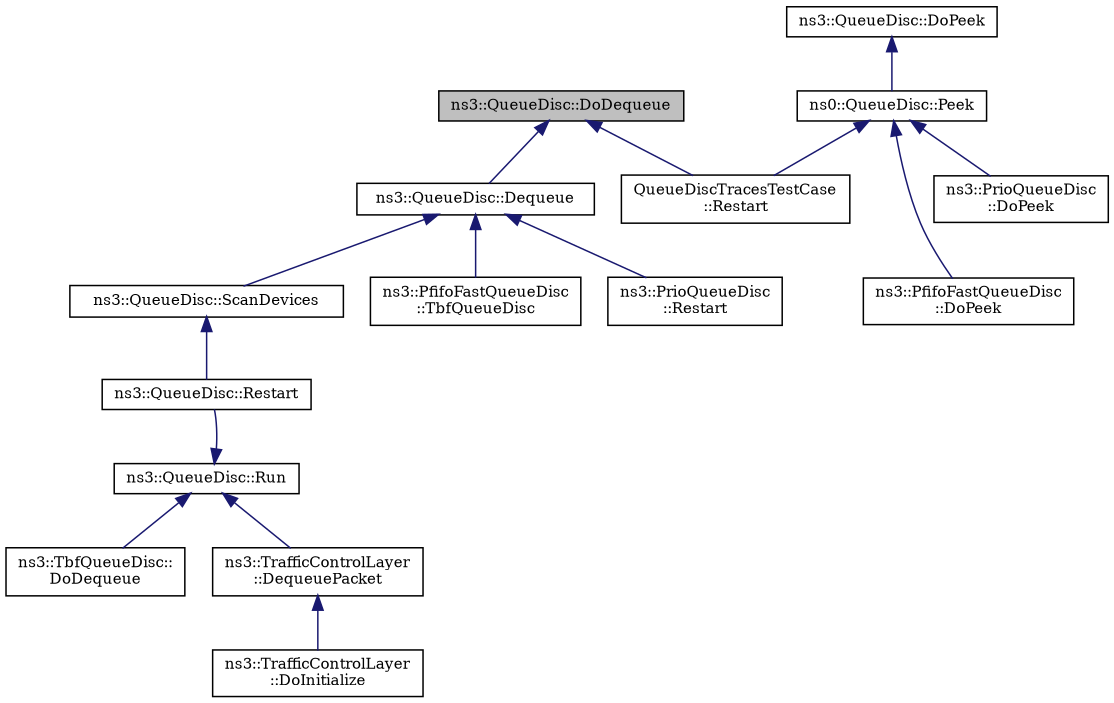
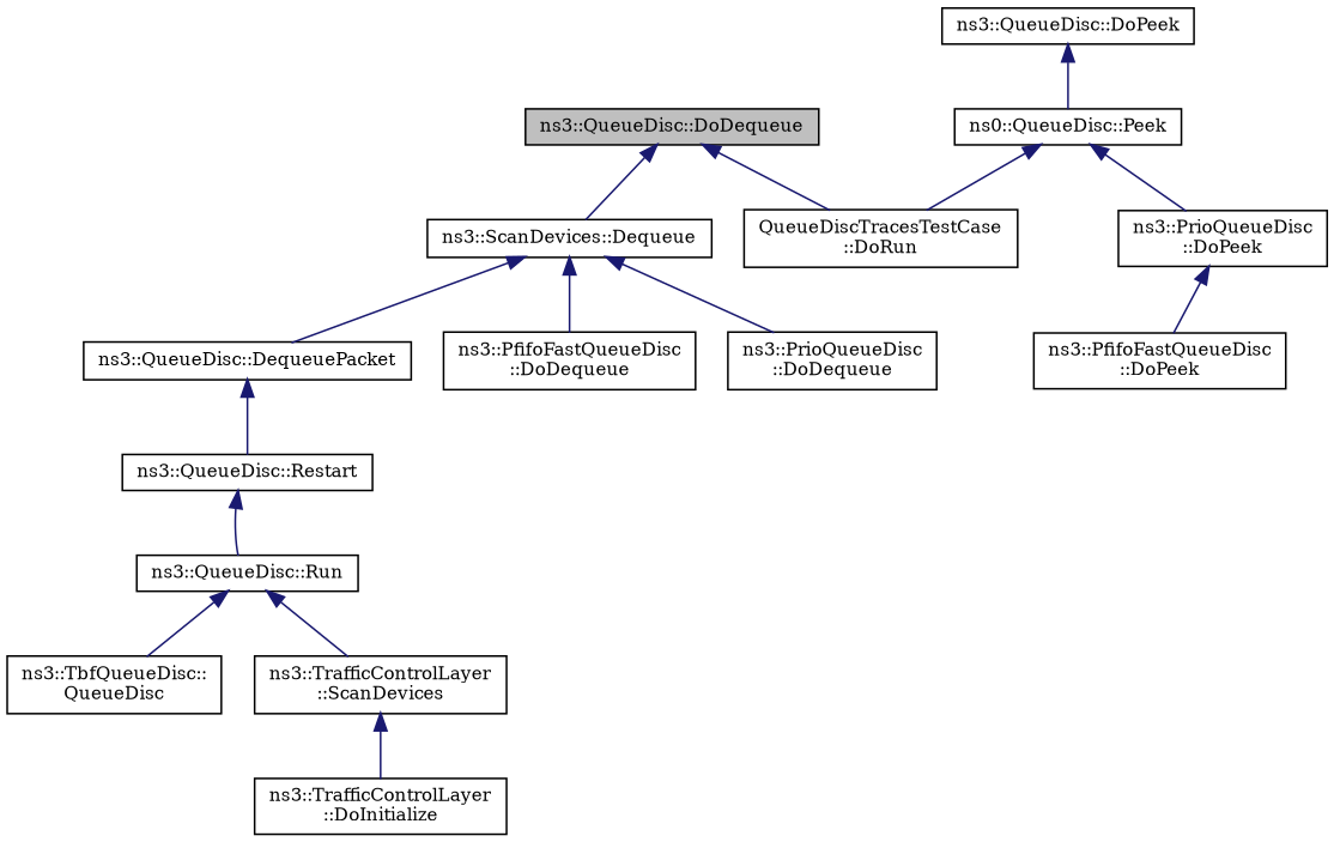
  digraph {
    fontname="DejaVu Serif"
    rankdir=TB
    node [color=black fillcolor=white fontname="DejaVu Serif" fontsize=10 shape=record style=filled]
    edge [color=midnightblue dir=back fontname="DejaVu Serif" fontsize=10 labelfontname=Helvetica labelfontsize=10 style=solid]
    n1 [fillcolor=grey75 fontcolor=black height=0.2 label="ns3::QueueDisc::DoDequeue" width=0.4]
-   n2 [height=0.2 label="ns3::QueueDisc::Dequeue" width=0.4]
-   n3 [height=0.2 label="QueueDiscTracesTestCase\l::Restart" width=0.4]
-   n4 [height=0.2 label="ns3::QueueDisc::ScanDevices" width=0.4]
-   n5 [height=0.2 label="ns3::PfifoFastQueueDisc\l::TbfQueueDisc" width=0.4]
-   n6 [height=0.2 label="ns3::PrioQueueDisc\l::Restart" width=0.4]
+   n2 [height=0.2 label="ns3::ScanDevices::Dequeue" width=0.4]
+   n3 [height=0.2 label="QueueDiscTracesTestCase\l::DoRun" width=0.4]
+   n4 [height=0.2 label="ns3::QueueDisc::DequeuePacket" width=0.4]
+   n5 [height=0.2 label="ns3::PfifoFastQueueDisc\l::DoDequeue" width=0.4]
+   n6 [height=0.2 label="ns3::PrioQueueDisc\l::DoDequeue" width=0.4]
    n7 [height=0.2 label="ns3::QueueDisc::Restart" width=0.4]
    n8 [height=0.2 label="ns3::QueueDisc::DoPeek" width=0.4]
    n9 [height=0.2 label="ns0::QueueDisc::Peek" width=0.4]
    n10 [height=0.2 label="ns3::QueueDisc::Run" width=0.4]
-   n11 [height=0.2 label="ns3::TbfQueueDisc::\lDoDequeue" width=0.4]
-   n12 [height=0.2 label="ns3::TrafficControlLayer\l::DequeuePacket" width=0.4]
+   n11 [height=0.2 label="ns3::TbfQueueDisc::\lQueueDisc" width=0.4]
+   n12 [height=0.2 label="ns3::TrafficControlLayer\l::ScanDevices" width=0.4]
    n13 [height=0.2 label="ns3::TrafficControlLayer\l::DoInitialize" width=0.4]
    n14 [height=0.2 label="ns3::PfifoFastQueueDisc\l::DoPeek" width=0.4]
    n15 [height=0.2 label="ns3::PrioQueueDisc\l::DoPeek" width=0.4]
    n1 -> n2
    n1 -> n3
    n2 -> n4
    n2 -> n5
    n2 -> n6
    n4 -> n7
-   n10 -> n7
+   n7 -> n10
    n8 -> n9
    n9 -> n3
-   n9 -> n14
+   n15 -> n14
    n9 -> n15
    n10 -> n11
    n10 -> n12
    n12 -> n13
  }
